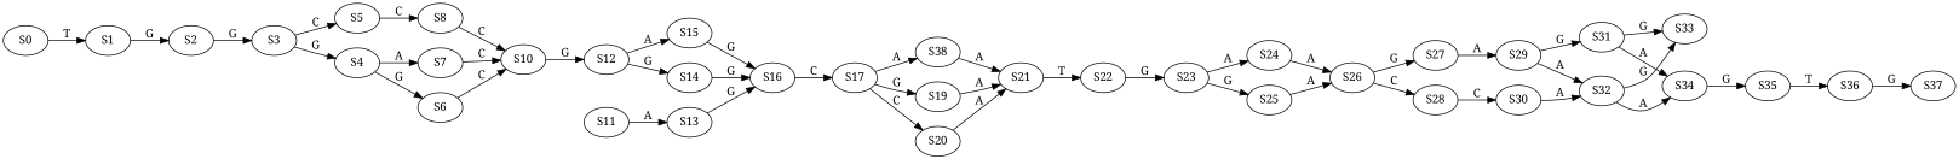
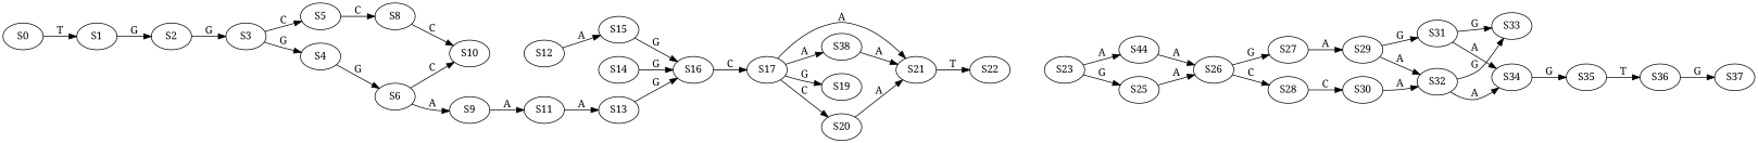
  strict digraph {
    fontname="Noto Serif"
    rankdir=LR
    node [fontname="Noto Serif"]
    edge [fontname="Noto Serif"]
    S0
    S1
    S2
    S3
    S4
    S5
    S6
-   S7
    S8
+   S9
    S10
    S11
    S12
    S13
    S14
    S15
    S16
    S17
    n19 [label=S38]
    S19
    S20
    S21
    S22
    S23
-   S24
+   S24 [label=S44]
    S25
    S26
    S27
    S28
    S29
    S30
    S31
    S32
    S33
    S34
    S35
    S36
    S37
    S0 -> S1 [label=T]
    S1 -> S2 [label=G]
    S2 -> S3 [label=G]
    S3 -> S4 [label=G]
    S3 -> S5 [label=C]
    S4 -> S6 [label=G]
-   S4 -> S7 [label=A]
    S5 -> S8 [label=C]
+   S6 -> S9 [label=A]
    S6 -> S10 [label=C]
-   S7 -> S10 [label=C]
    S8 -> S10 [label=C]
-   S10 -> S12 [label=G]
+   S9 -> S11 [label=A]
    S11 -> S13 [label=A]
-   S12 -> S14 [label=G]
    S12 -> S15 [label=A]
    S13 -> S16 [label=G]
    S14 -> S16 [label=G]
    S15 -> S16 [label=G]
    S16 -> S17 [label=C]
    S17 -> n19 [label=A]
    S17 -> S19 [label=G]
    S17 -> S20 [label=C]
    n19 -> S21 [label=A]
-   S19 -> S21 [label=A]
+   S17 -> S21 [label=A]
    S20 -> S21 [label=A]
    S21 -> S22 [label=T]
-   S22 -> S23 [label=G]
    S23 -> S24 [label=A]
    S23 -> S25 [label=G]
    S24 -> S26 [label=A]
    S25 -> S26 [label=A]
    S26 -> S27 [label=G]
    S26 -> S28 [label=C]
    S27 -> S29 [label=A]
    S28 -> S30 [label=C]
    S29 -> S31 [label=G]
    S29 -> S32 [label=A]
    S30 -> S32 [label=A]
    S31 -> S33 [label=G]
    S31 -> S34 [label=A]
    S32 -> S33 [label=G]
    S32 -> S34 [label=A]
    S34 -> S35 [label=G]
    S35 -> S36 [label=T]
    S36 -> S37 [label=G]
  }
